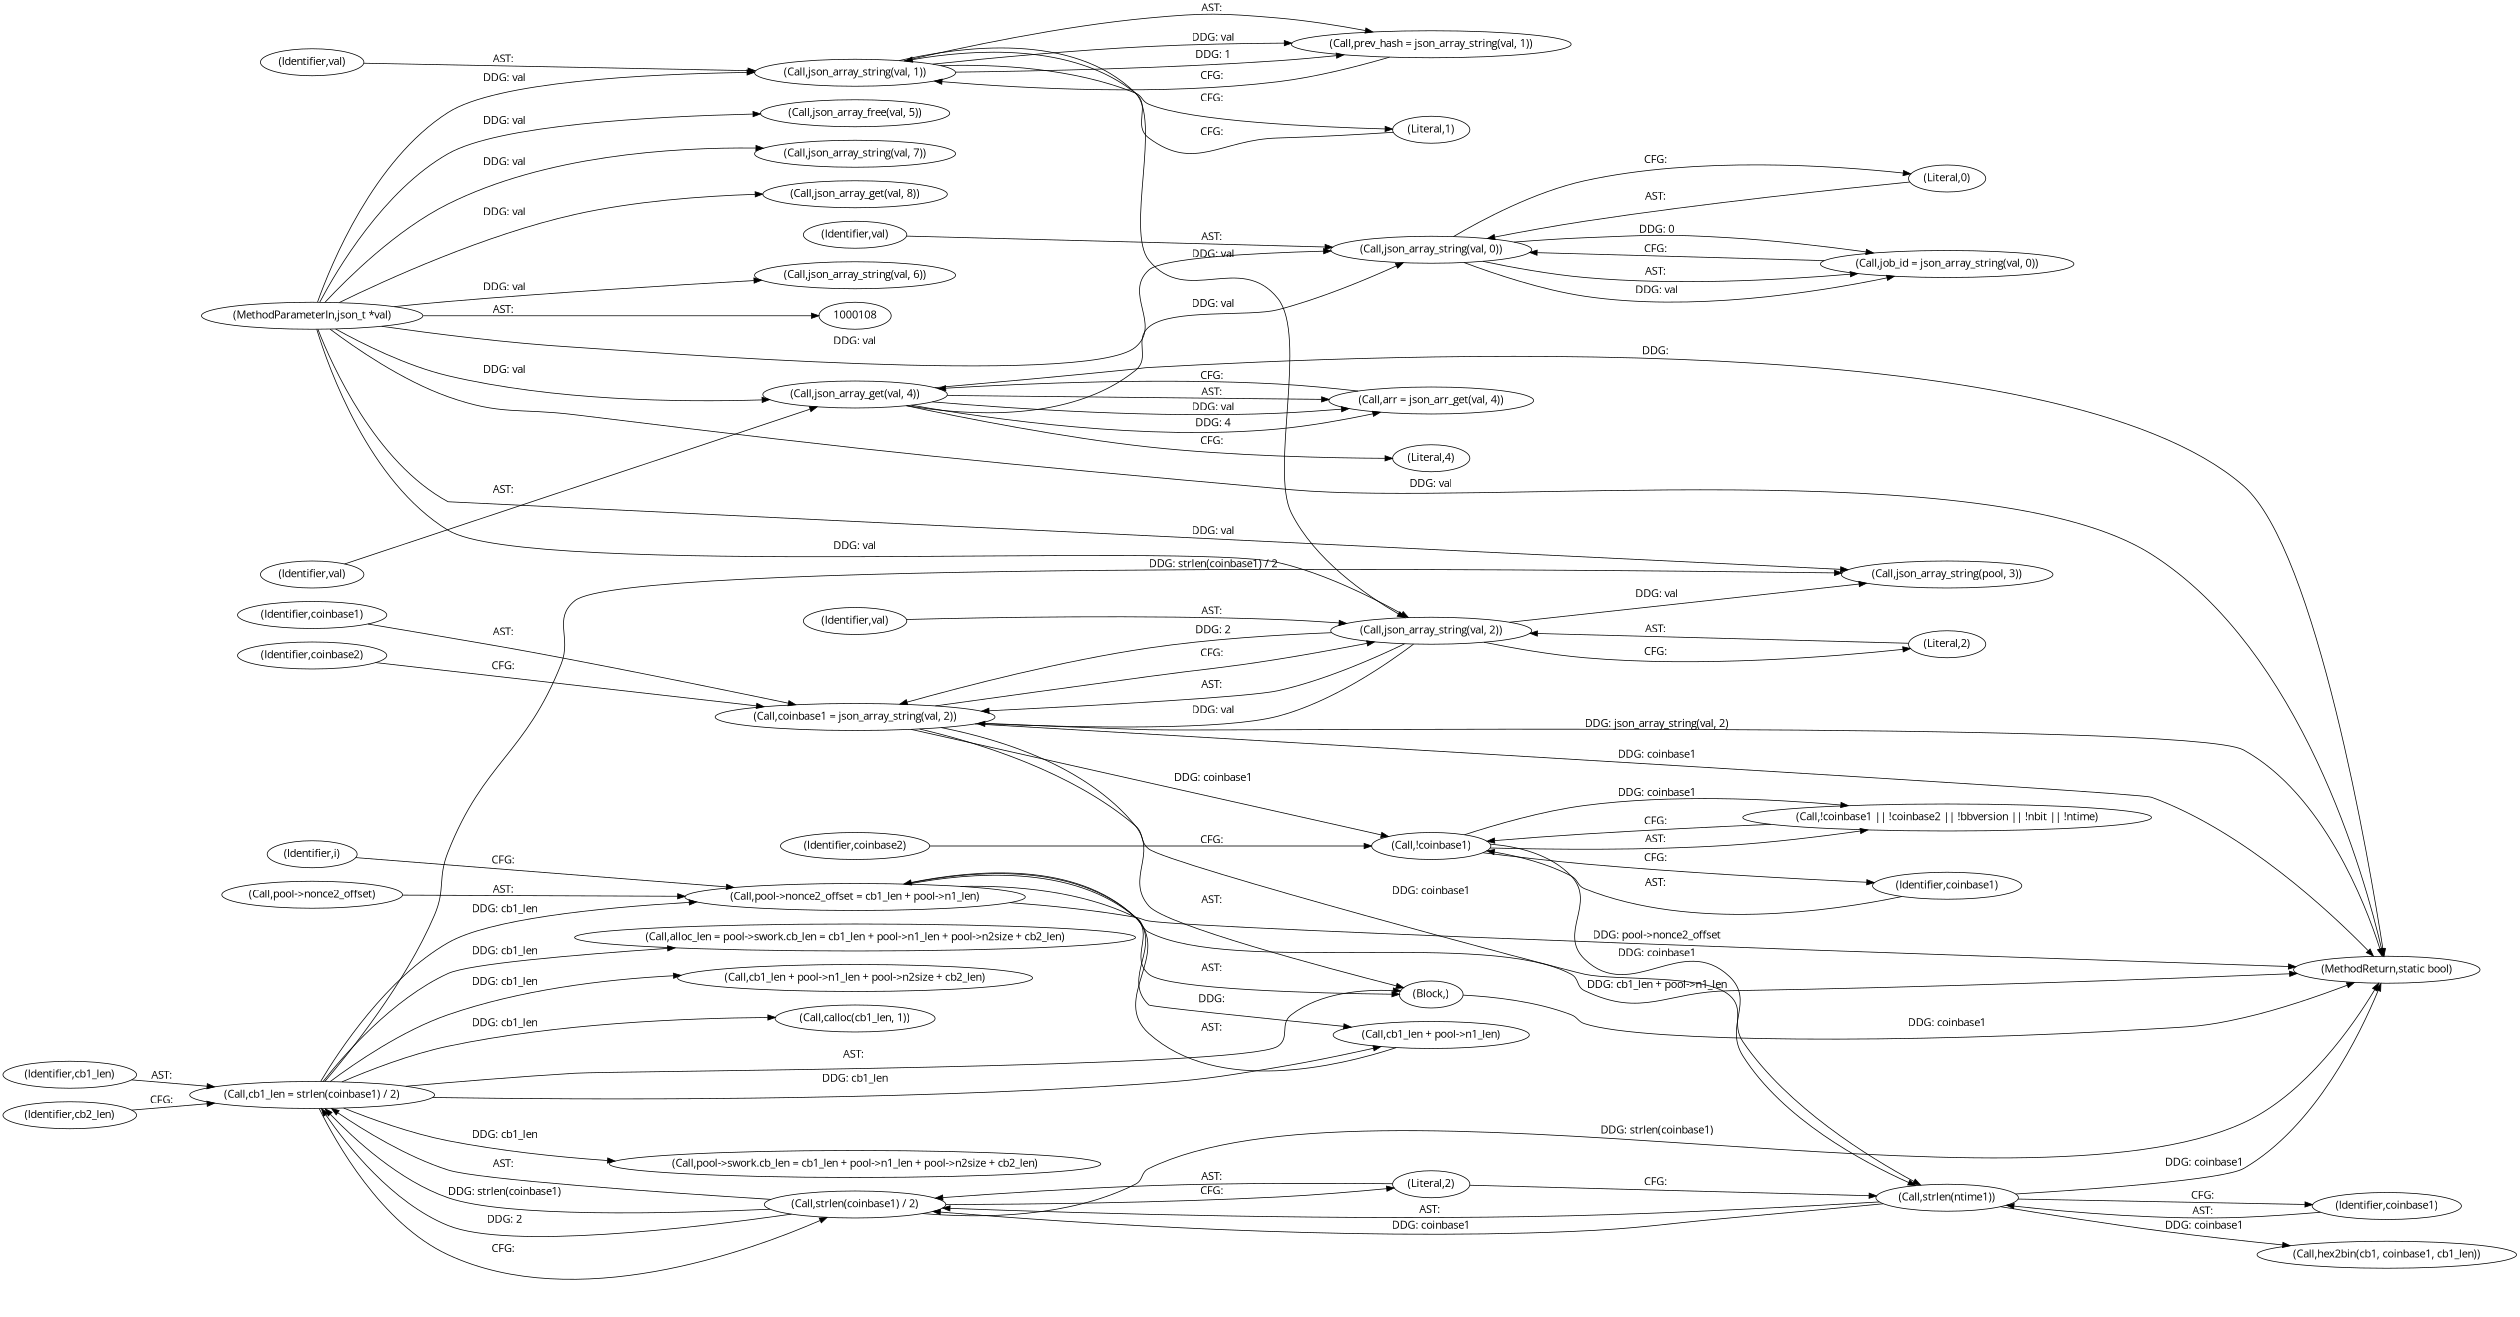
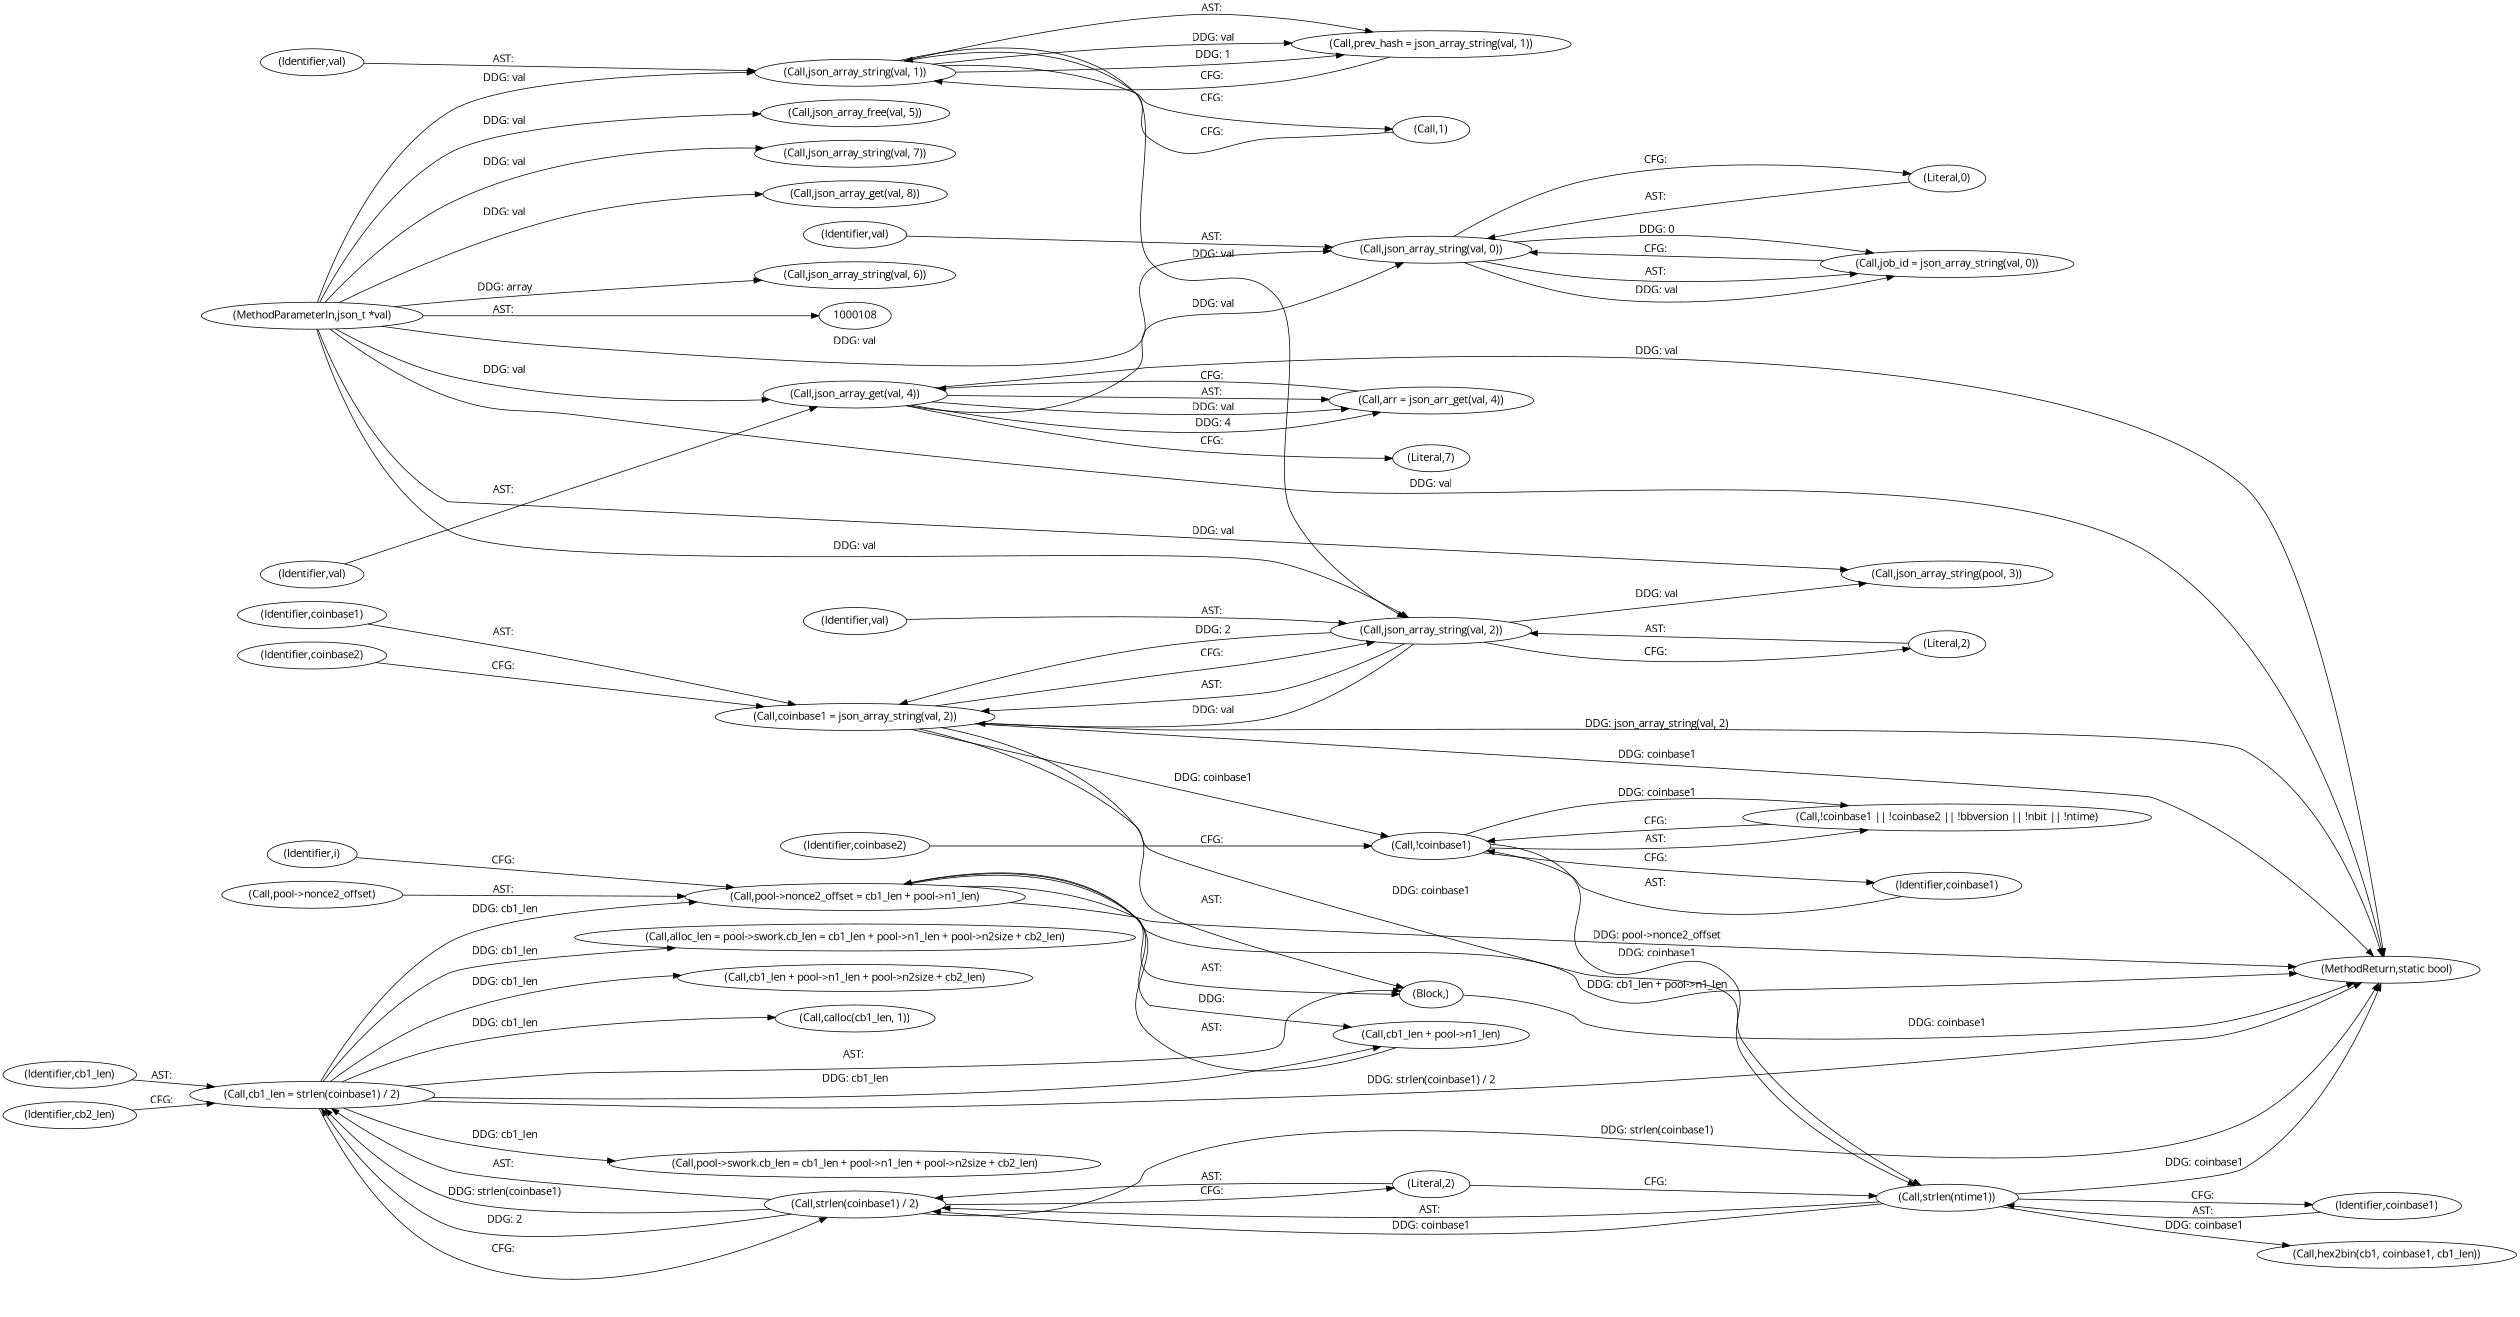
  digraph {
    fontname="Open Sans"
    rankdir=LR
    node [fontname="Open Sans"]
    edge [fontname="Open Sans"]
    n1 [label="(Call,pool->nonce2_offset = cb1_len + pool->n1_len)"]
    n2 [label="(MethodReturn,static bool)"]
    n3 [label="(Block,)"]
    n4 [label="(Call,cb1_len + pool->n1_len)"]
    n5 [label="(Call,cb1_len = strlen(coinbase1) / 2)"]
    n6 [label="(Call,strlen(coinbase1) / 2)"]
    n7 [label="(Call,pool->swork.cb_len = cb1_len + pool->n1_len + pool->n2size + cb2_len)"]
    n8 [label="(Call,alloc_len = pool->swork.cb_len = cb1_len + pool->n1_len + pool->n2size + cb2_len)"]
    n9 [label="(Call,cb1_len + pool->n1_len + pool->n2size + cb2_len)"]
    n10 [label="(Call,calloc(cb1_len, 1))"]
    n11 [label="(Literal,2)"]
    n12 [label="(Call,strlen(ntime1))"]
    n13 [label="(Identifier,coinbase1)"]
    n14 [label="(Call,hex2bin(cb1, coinbase1, cb1_len))"]
    n15 [label="(Call,!coinbase1)"]
    n16 [label="(Call,!coinbase1 || !coinbase2 || !bbversion || !nbit || !ntime)"]
    n17 [label="(Identifier,coinbase1)"]
    n18 [label="(Call,coinbase1 = json_array_string(val, 2))"]
    n19 [label="(Call,json_array_string(val, 2))"]
    n20 [label="(Literal,2)"]
    n21 [label="(Call,json_array_string(pool, 3))"]
    n22 [label="(Call,json_array_string(val, 1))"]
    n23 [label="(Call,prev_hash = json_array_string(val, 1))"]
-   n24 [label="(Literal,1)"]
+   n24 [label="(Call,1)"]
    n25 [label="(Call,json_array_string(val, 0))"]
    n26 [label="(Literal,0)"]
    n27 [label="(Call,job_id = json_array_string(val, 0))"]
    n28 [label="(Call,json_array_get(val, 4))"]
-   n29 [label="(Literal,4)"]
+   n29 [label="(Literal,7)"]
    n30 [label="(Call,arr = json_arr_get(val, 4))"]
    n31 [label="(MethodParameterIn,json_t *val)"]
    n32 [label="(Call,json_array_free(val, 5))"]
    n33 [label="(Call,json_array_string(val, 7))"]
    n34 [label="(Call,json_array_get(val, 8))"]
    n35 [label="(Call,json_array_string(val, 6))"]
    1000108
    n37 [label="(Identifier,val)"]
    n38 [label="(Identifier,coinbase2)"]
    n39 [label="(Identifier,val)"]
    n40 [label="(Identifier,val)"]
    n41 [label="(Identifier,val)"]
    n42 [label="(Identifier,coinbase2)"]
    n43 [label="(Identifier,i)"]
    n44 [label="(Identifier,coinbase1)"]
    n45 [label="(Identifier,cb1_len)"]
    n46 [label="(Identifier,cb2_len)"]
    n47 [label="(Call,pool->nonce2_offset)"]
    n1 -> n2 [label="DDG: pool->nonce2_offset"]
    n1 -> n2 [label="DDG: cb1_len + pool->n1_len"]
    n1 -> n3 [label="AST: "]
    n1 -> n4 [label="DDG: "]
    n3 -> n2 [label="DDG: coinbase1"]
    n4 -> n1 [label="AST: "]
    n5 -> n1 [label="DDG: cb1_len"]
-   n5 -> n21 [label="DDG: strlen(coinbase1) / 2"]
+   n5 -> n2 [label="DDG: strlen(coinbase1) / 2"]
    n5 -> n3 [label="AST: "]
    n5 -> n4 [label="DDG: cb1_len"]
    n5 -> n6 [label="CFG: "]
    n5 -> n7 [label="DDG: cb1_len"]
    n5 -> n8 [label="DDG: cb1_len"]
    n5 -> n9 [label="DDG: cb1_len"]
    n5 -> n10 [label="DDG: cb1_len"]
    n6 -> n2 [label="DDG: strlen(coinbase1)"]
    n6 -> n5 [label="AST: "]
    n6 -> n5 [label="DDG: strlen(coinbase1)"]
    n6 -> n5 [label="DDG: 2"]
    n6 -> n11 [label="CFG: "]
    n11 -> n6 [label="AST: "]
    n11 -> n12 [label="CFG: "]
    n12 -> n2 [label="DDG: coinbase1"]
    n12 -> n6 [label="AST: "]
    n12 -> n6 [label="DDG: coinbase1"]
    n12 -> n13 [label="CFG: "]
    n12 -> n14 [label="DDG: coinbase1"]
    n13 -> n12 [label="AST: "]
    n15 -> n12 [label="DDG: coinbase1"]
    n15 -> n16 [label="AST: "]
    n15 -> n16 [label="DDG: coinbase1"]
    n15 -> n17 [label="CFG: "]
    n16 -> n15 [label="CFG: "]
    n17 -> n15 [label="AST: "]
    n18 -> n2 [label="DDG: json_array_string(val, 2)"]
    n18 -> n2 [label="DDG: coinbase1"]
    n18 -> n3 [label="AST: "]
    n18 -> n12 [label="DDG: coinbase1"]
    n18 -> n15 [label="DDG: coinbase1"]
    n18 -> n19 [label="CFG: "]
    n19 -> n18 [label="AST: "]
    n19 -> n18 [label="DDG: val"]
    n19 -> n18 [label="DDG: 2"]
    n19 -> n20 [label="CFG: "]
    n19 -> n21 [label="DDG: val"]
    n20 -> n19 [label="AST: "]
    n22 -> n19 [label="DDG: val"]
    n22 -> n23 [label="AST: "]
    n22 -> n23 [label="DDG: val"]
    n22 -> n23 [label="DDG: 1"]
    n22 -> n24 [label="CFG: "]
    n23 -> n22 [label="CFG: "]
    n24 -> n22 [label="CFG: "]
    n25 -> n26 [label="CFG: "]
    n25 -> n27 [label="AST: "]
    n25 -> n27 [label="DDG: val"]
    n25 -> n27 [label="DDG: 0"]
    n26 -> n25 [label="AST: "]
    n27 -> n25 [label="CFG: "]
-   n28 -> n2 [label="DDG: "]
+   n28 -> n2 [label="DDG: val"]
    n28 -> n25 [label="DDG: val"]
    n28 -> n29 [label="CFG: "]
    n28 -> n30 [label="AST: "]
    n28 -> n30 [label="DDG: val"]
    n28 -> n30 [label="DDG: 4"]
    n30 -> n28 [label="CFG: "]
    n31 -> n2 [label="DDG: val"]
    n31 -> n19 [label="DDG: val"]
    n31 -> n21 [label="DDG: val"]
    n31 -> n22 [label="DDG: val"]
    n31 -> n25 [label="DDG: val"]
    n31 -> n28 [label="DDG: val"]
    n31 -> n32 [label="DDG: val"]
    n31 -> n33 [label="DDG: val"]
    n31 -> n34 [label="DDG: val"]
-   n31 -> n35 [label="DDG: val"]
+   n31 -> n35 [label="DDG: array"]
    n31 -> 1000108 [label="AST: "]
    n37 -> n22 [label="AST: "]
    n38 -> n18 [label="CFG: "]
    n39 -> n19 [label="AST: "]
    n40 -> n25 [label="AST: "]
    n41 -> n28 [label="AST: "]
    n42 -> n15 [label="CFG: "]
    n43 -> n1 [label="CFG: "]
    n44 -> n18 [label="AST: "]
    n45 -> n5 [label="AST: "]
    n46 -> n5 [label="CFG: "]
    n47 -> n1 [label="AST: "]
  }
